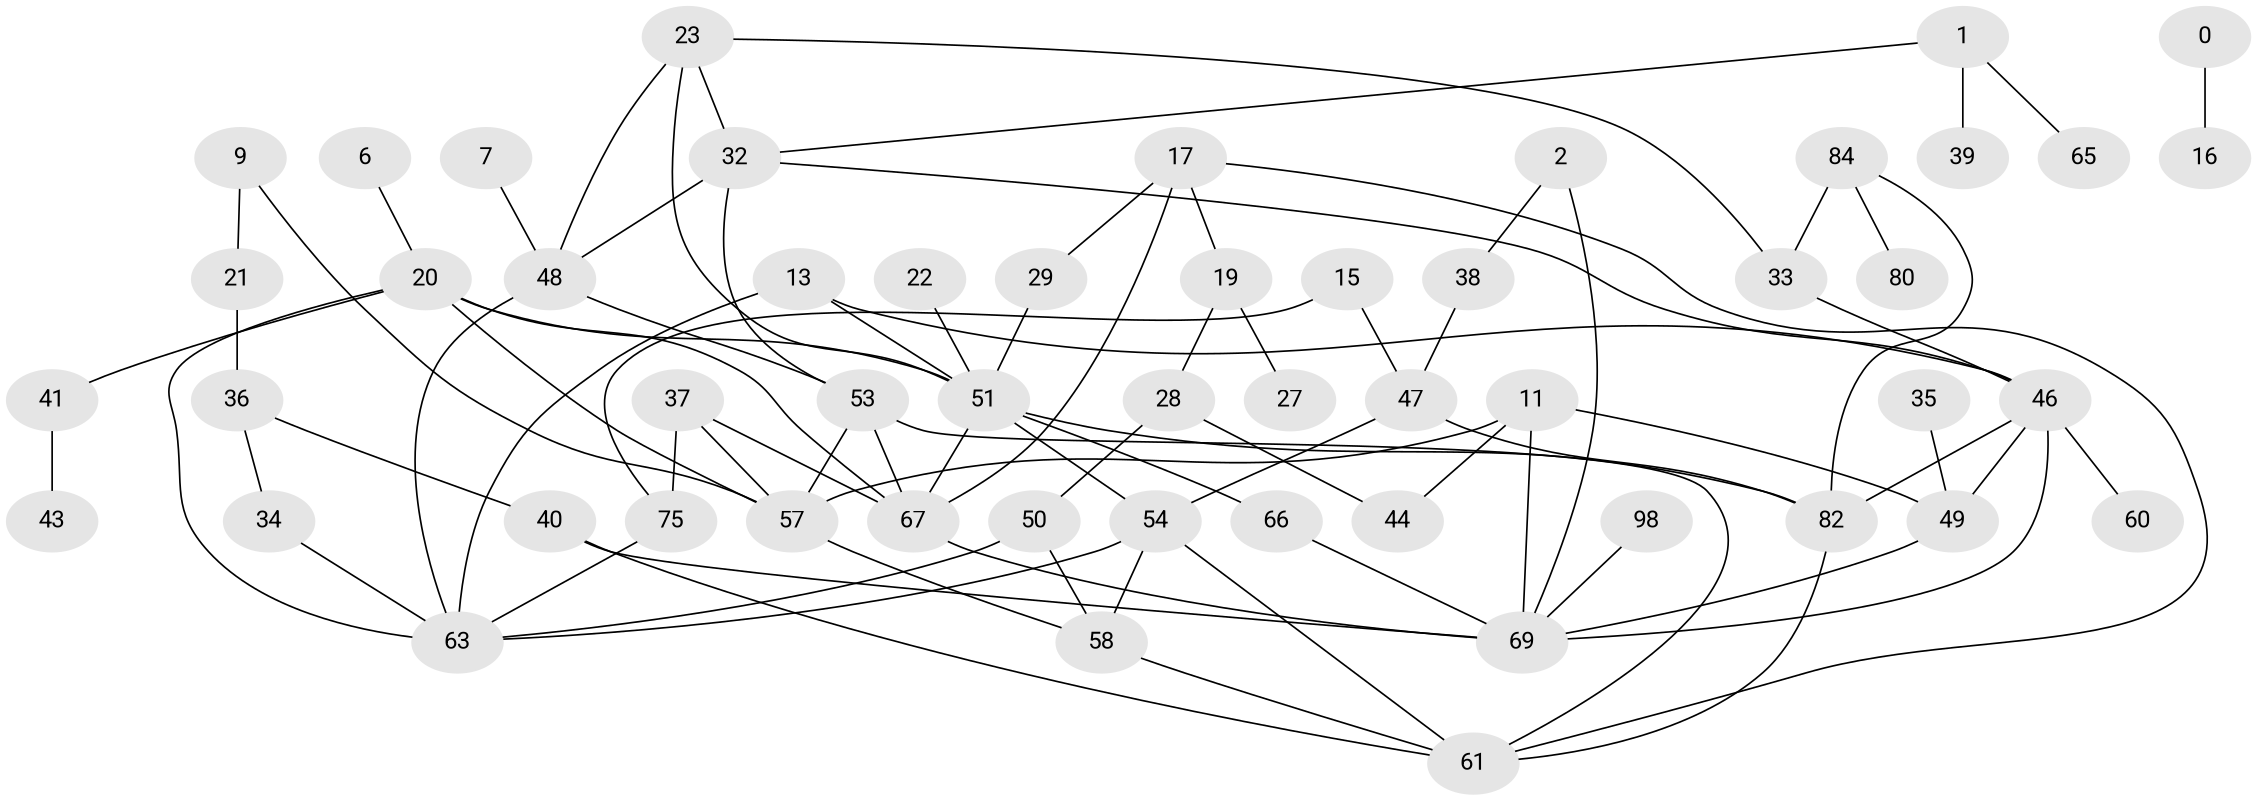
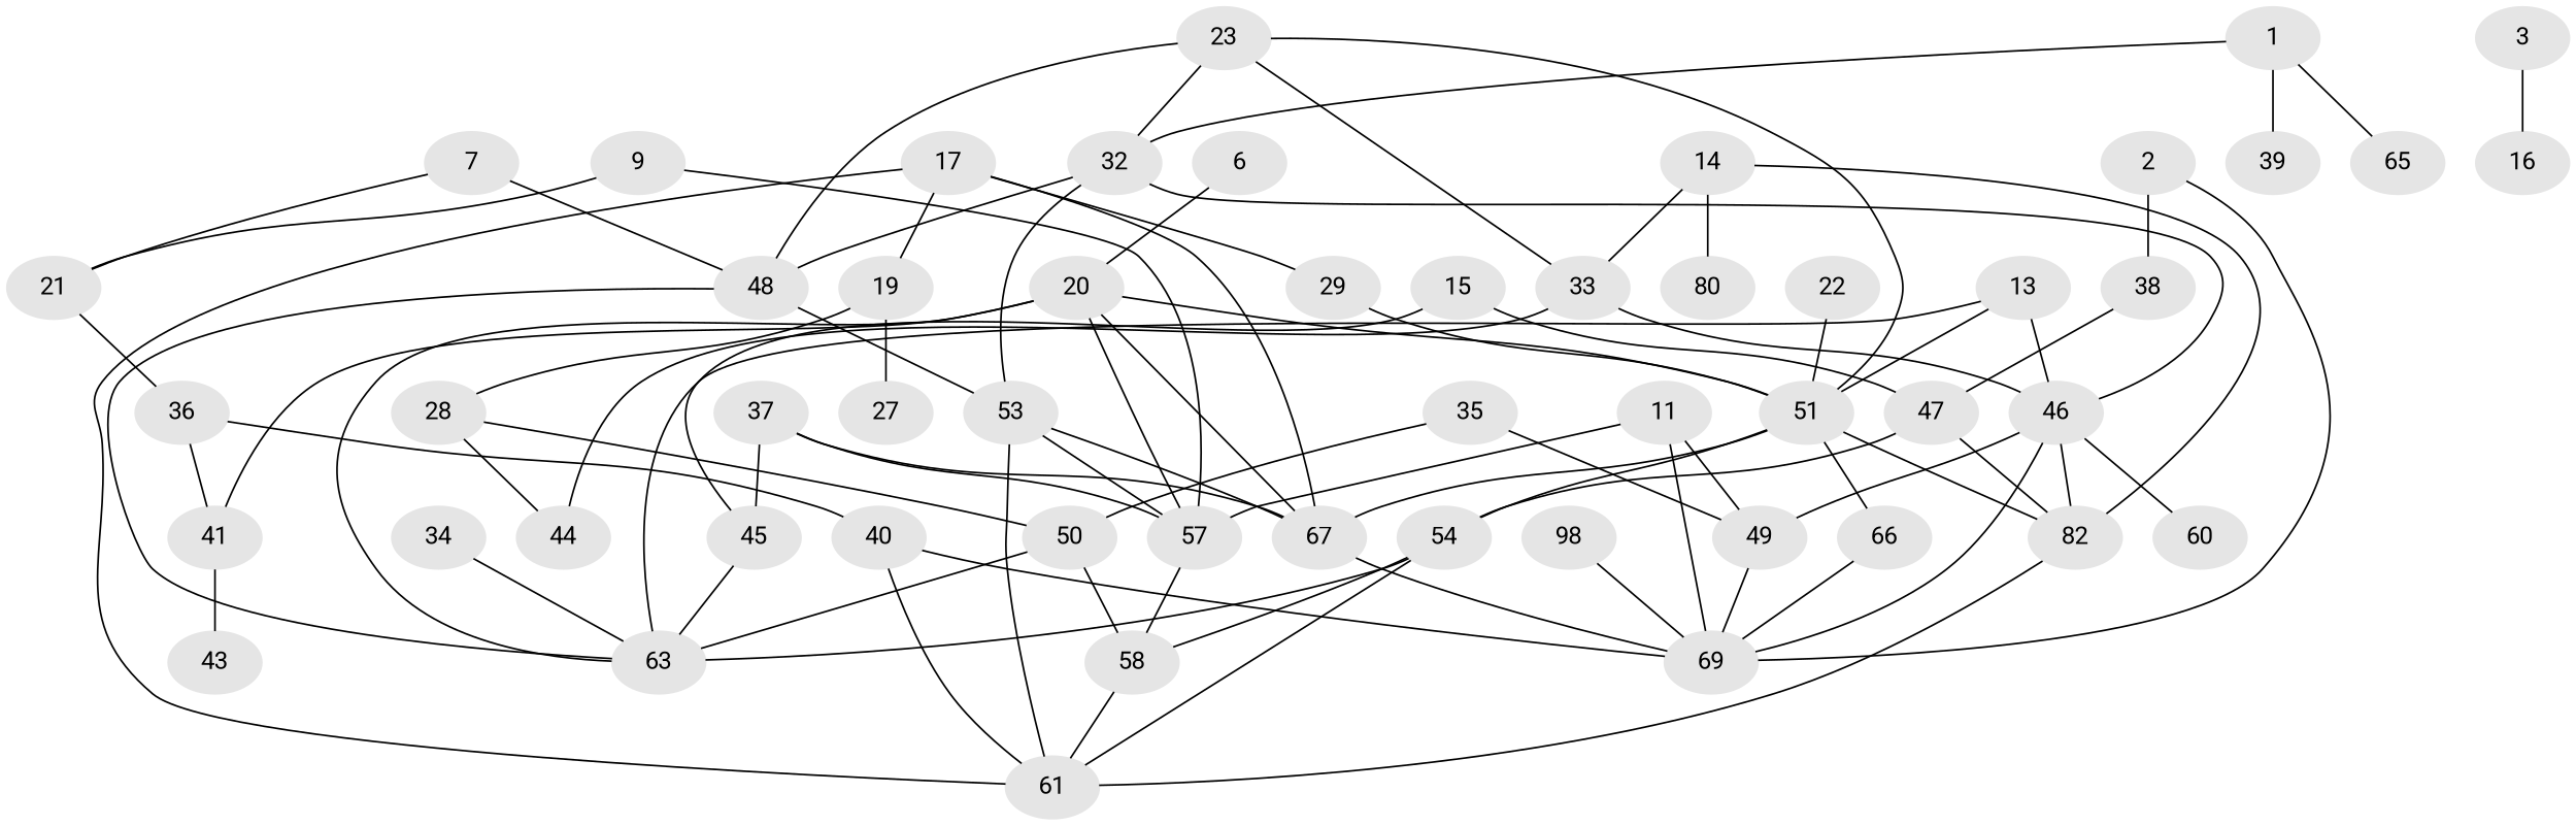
  graph {
    fontname=Roboto
    node [color=gray90 fontname=Roboto style=filled]
    edge [fontname=Roboto weight=1.0]
    1
    32
    39
    65
    48
    46
    53
    2
    38
    69
    47
-   3 [label=0]
+   3
    16
    6
    20
    57
    51
    63
    67
    41
    7
    21
    36
    9
    58
    11
    49
    13
    n29 [label=82]
    60
    54
    66
    n33 [label=80]
-   14 [label=84]
+   14
    33
    44
    61
    15
-   45 [label=75]
+   45
    17
    19
    29
    27
    28
    n45 [label=98]
    50
    43
    40
    22
    23
    34
    35
    37
    1 -- 32
    1 -- 39
    1 -- 65
    32 -- 48
    32 -- 46
    32 -- 53
    48 -- 53
    48 -- 63
    46 -- 69
    46 -- 49
    46 -- n29
    46 -- 60
    53 -- 57
    53 -- 67
    53 -- 61
    2 -- 38
    2 -- 69
    38 -- 47
    47 -- n29
    47 -- 54
    3 -- 16
    6 -- 20
    20 -- 57
    20 -- 51
    20 -- 63
    20 -- 67
    20 -- 41
    57 -- 58
    51 -- 67
    51 -- n29
    51 -- 54
    51 -- 66
    67 -- 69
    41 -- 43
    7 -- 48
+   7 -- 21
    21 -- 36
-   36 -- 34
+   36 -- 41
    36 -- 40
    9 -- 57
    9 -- 21
    58 -- 61
    11 -- 69
    11 -- 57
    11 -- 49
    49 -- 69
    13 -- 46
    13 -- 51
    13 -- 63
    n29 -- 61
    54 -- 63
    54 -- 58
    54 -- 61
    66 -- 69
    14 -- n29
    14 -- n33
    14 -- 33
    33 -- 46
-   11 -- 44
+   33 -- 44
    15 -- 47
    15 -- 45
    45 -- 63
    17 -- 67
    17 -- 61
    17 -- 19
    17 -- 29
    19 -- 27
    19 -- 28
    29 -- 51
    28 -- 44
    28 -- 50
    n45 -- 69
    50 -- 63
    50 -- 58
    40 -- 69
    40 -- 61
    22 -- 51
    23 -- 32
    23 -- 48
    23 -- 51
    23 -- 33
    34 -- 63
    35 -- 49
+   35 -- 50
    37 -- 57
    37 -- 67
    37 -- 45
  }
